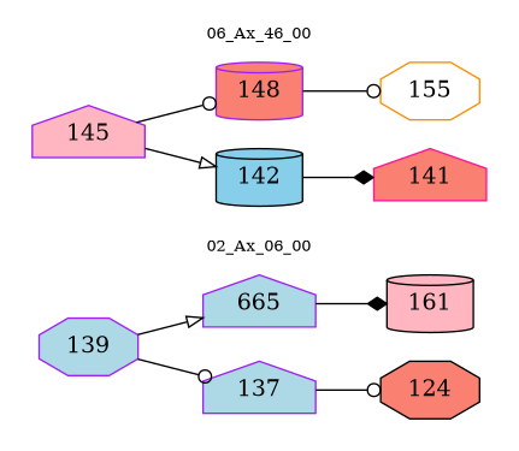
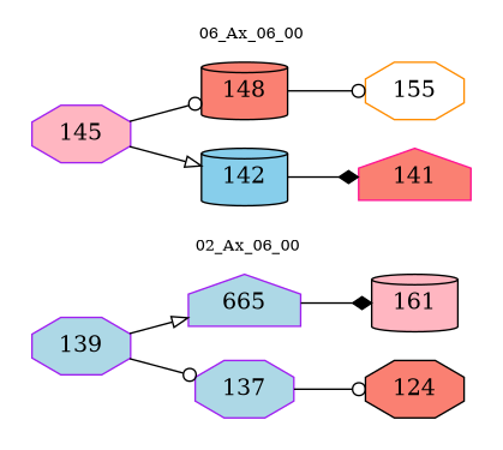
  digraph {
    rankdir=LR
    node [color=purple fillcolor=lightblue shape=house style=filled]
    edge [arrowhead=odot color=black]
    n1 [label=139 shape=octagon]
-   n2 [label=137]
+   n2 [label=137 shape=octagon]
    n3 [label=665]
    n4 [color=black fillcolor=salmon label=124 shape=octagon]
    n5 [color=black fillcolor=lightpink label=161 shape=cylinder]
-   n6 [fillcolor=lightpink label=145]
+   n6 [fillcolor=lightpink label=145 shape=octagon]
    n7 [color=black fillcolor=skyblue label=142 shape=cylinder]
-   n8 [fillcolor=salmon label=148 shape=cylinder]
+   n8 [color=black fillcolor=salmon label=148 shape=cylinder]
    n9 [color=deeppink fillcolor=salmon label=141]
    n10 [color=darkorange fillcolor=white label=155 shape=octagon]
    subgraph cluster_1 {
      color=white
      fontsize=10
      label="02_Ax_06_00"
      n1
      n2
      n3
      n4
      n5
    }
    subgraph cluster_2 {
      color=white
      fontsize=10
-     label="06_Ax_46_00"
+     label="06_Ax_06_00"
      n6
      n7
      n8
      n9
      n10
    }
    n1 -> n2
    n1 -> n3 [arrowhead=onormal]
    n2 -> n4
    n3 -> n5 [arrowhead=diamond]
    n6 -> n7 [arrowhead=onormal]
    n6 -> n8
    n7 -> n9 [arrowhead=diamond]
    n8 -> n10
  }
